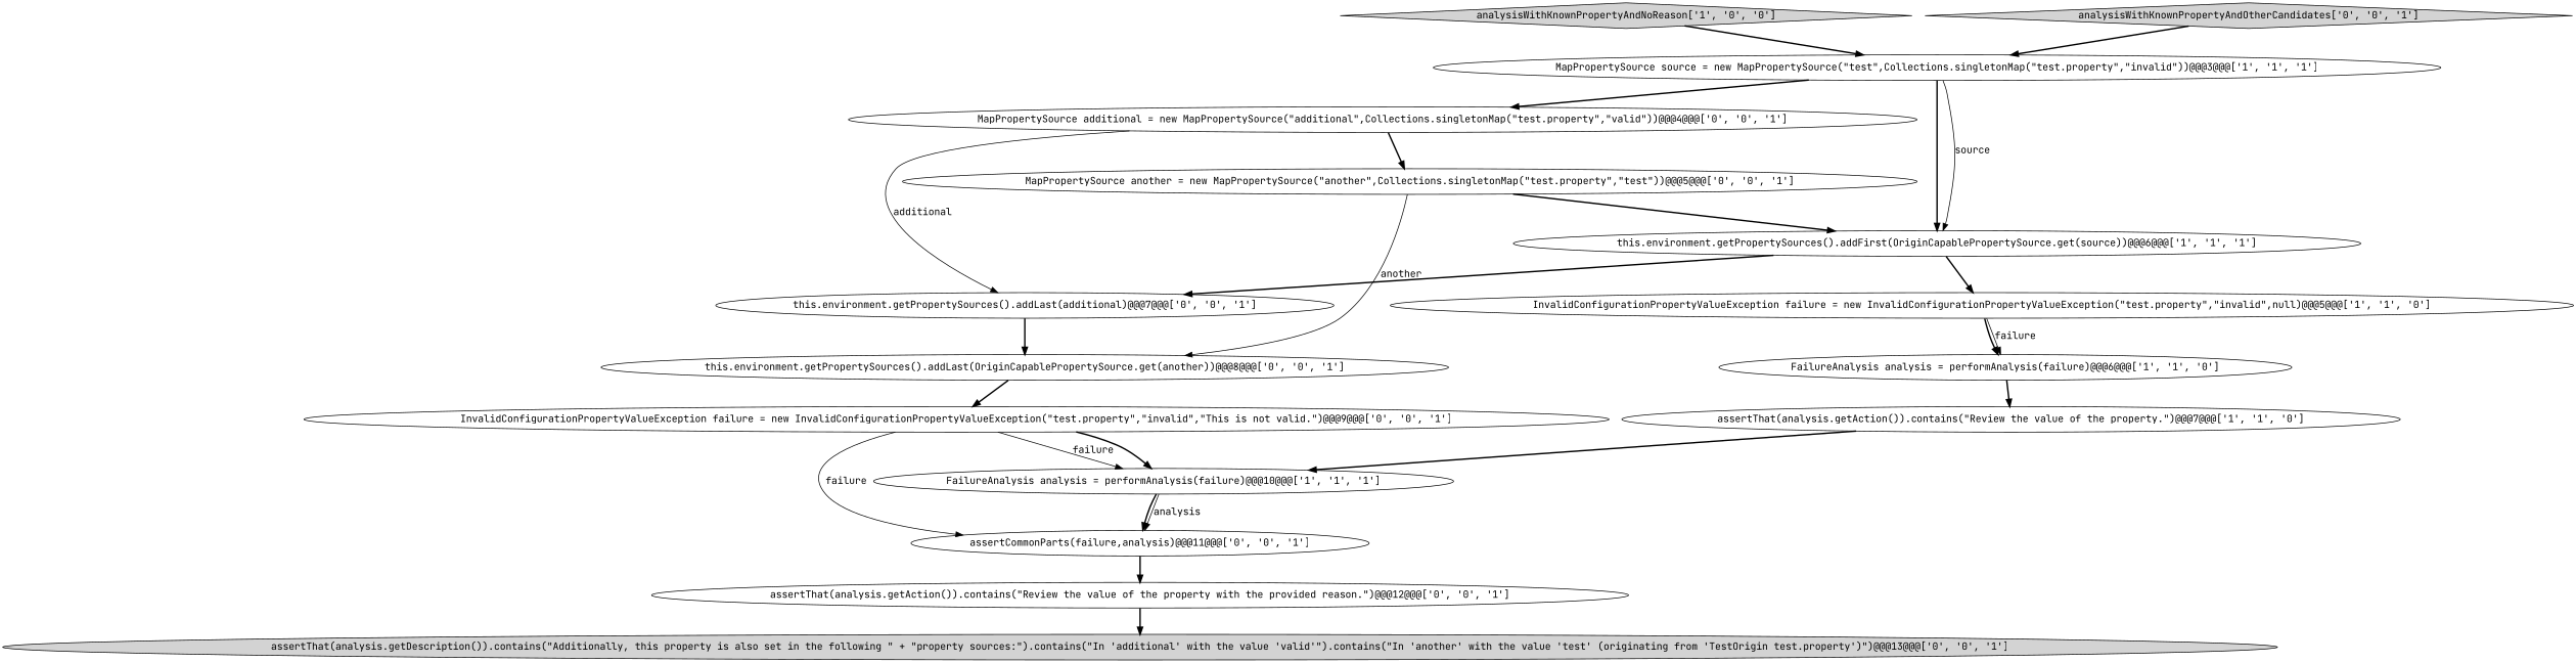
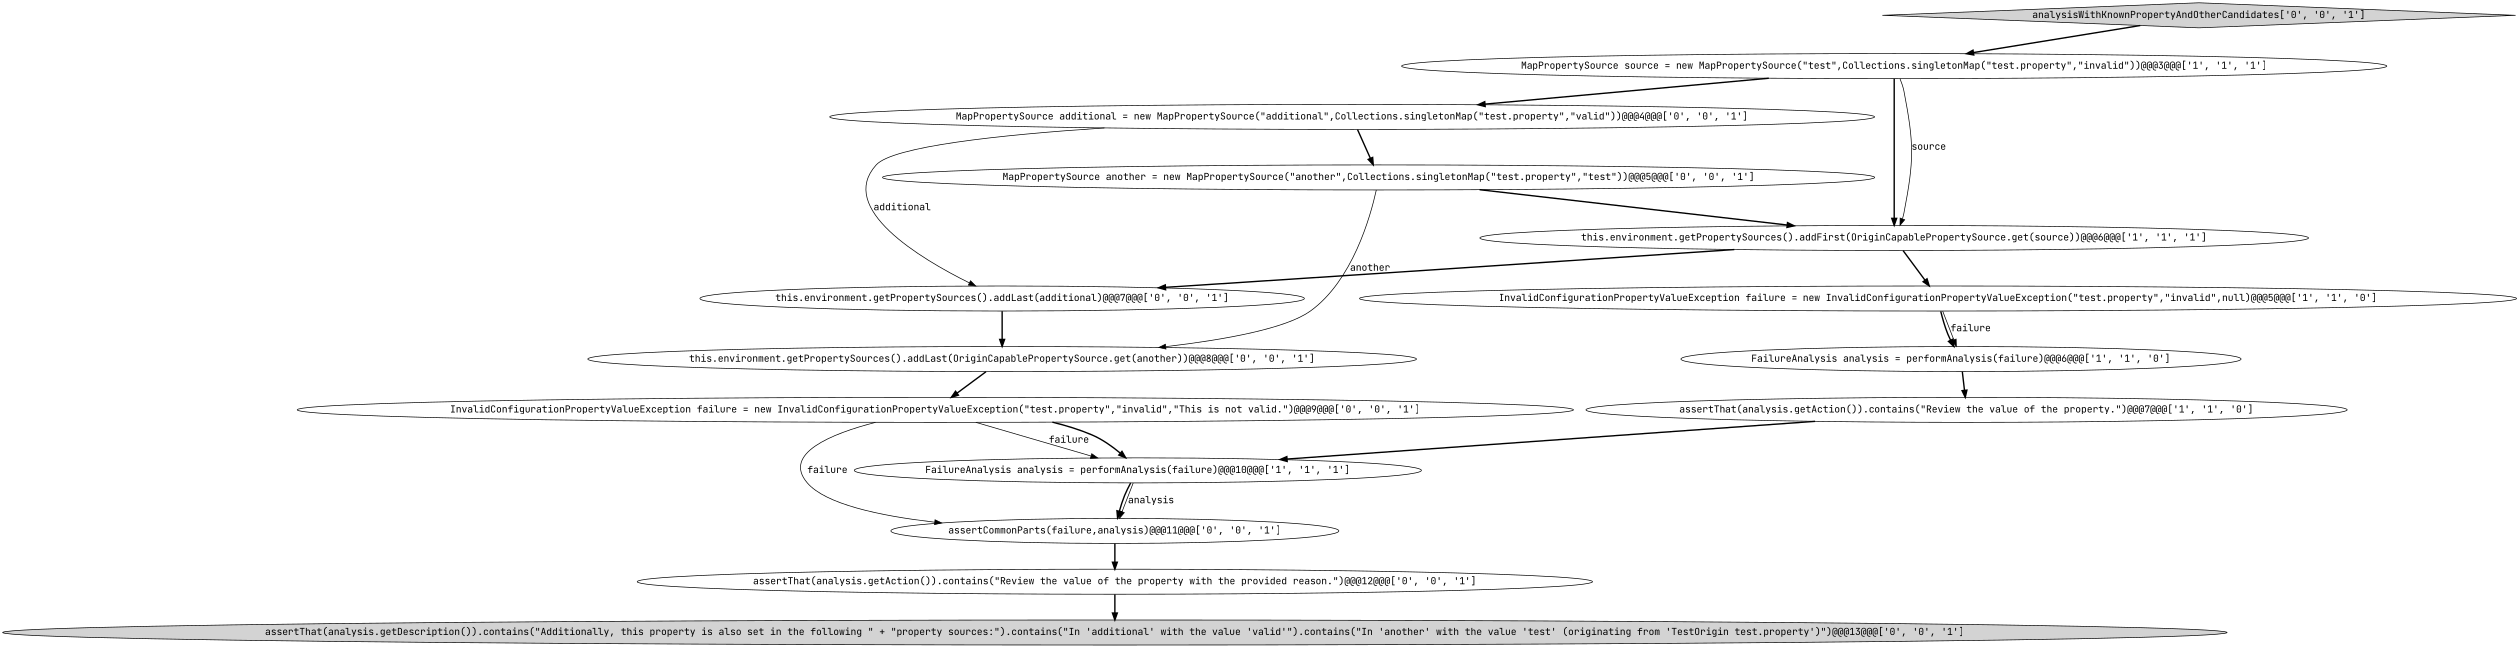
  digraph {
    fontname="JetBrains Mono"
    node [fillcolor=white fontname="JetBrains Mono" shape=ellipse style=filled]
    edge [fontname="JetBrains Mono" style=bold]
    n1 [label="InvalidConfigurationPropertyValueException failure = new InvalidConfigurationPropertyValueException(\"test.property\",\"invalid\",null)@@@5@@@['1', '1', '0']"]
    n2 [label="FailureAnalysis analysis = performAnalysis(failure)@@@6@@@['1', '1', '0']"]
    n3 [label="assertThat(analysis.getAction()).contains(\"Review the value of the property.\")@@@7@@@['1', '1', '0']"]
    n4 [label="assertCommonParts(failure,analysis)@@@11@@@['0', '0', '1']"]
    n5 [label="assertThat(analysis.getAction()).contains(\"Review the value of the property with the provided reason.\")@@@12@@@['0', '0', '1']"]
    n6 [fillcolor=lightgray label="assertThat(analysis.getDescription()).contains(\"Additionally, this property is also set in the following \" + \"property sources:\").contains(\"In 'additional' with the value 'valid'\").contains(\"In 'another' with the value 'test' (originating from 'TestOrigin test.property')\")@@@13@@@['0', '0', '1']"]
    n7 [label="InvalidConfigurationPropertyValueException failure = new InvalidConfigurationPropertyValueException(\"test.property\",\"invalid\",\"This is not valid.\")@@@9@@@['0', '0', '1']"]
    n8 [label="FailureAnalysis analysis = performAnalysis(failure)@@@10@@@['1', '1', '1']"]
    n9 [label="MapPropertySource additional = new MapPropertySource(\"additional\",Collections.singletonMap(\"test.property\",\"valid\"))@@@4@@@['0', '0', '1']"]
    n10 [label="MapPropertySource another = new MapPropertySource(\"another\",Collections.singletonMap(\"test.property\",\"test\"))@@@5@@@['0', '0', '1']"]
    n11 [label="this.environment.getPropertySources().addLast(additional)@@@7@@@['0', '0', '1']"]
    n12 [label="this.environment.getPropertySources().addLast(OriginCapablePropertySource.get(another))@@@8@@@['0', '0', '1']"]
    n13 [label="this.environment.getPropertySources().addFirst(OriginCapablePropertySource.get(source))@@@6@@@['1', '1', '1']"]
    n14 [label="MapPropertySource source = new MapPropertySource(\"test\",Collections.singletonMap(\"test.property\",\"invalid\"))@@@3@@@['1', '1', '1']"]
-   n15 [fillcolor=lightgray label="analysisWithKnownPropertyAndNoReason['1', '0', '0']" shape=diamond]
    n16 [fillcolor=lightgray label="analysisWithKnownPropertyAndOtherCandidates['0', '0', '1']" shape=diamond]
    n1 -> n2
    n1 -> n2 [label=failure style=solid]
    n2 -> n3
    n3 -> n8
    n4 -> n5
    n5 -> n6
    n7 -> n4 [label=failure style=solid]
    n7 -> n8 [label=failure style=solid]
    n7 -> n8
    n8 -> n4 [label=analysis style=solid]
    n8 -> n4
    n9 -> n10
    n9 -> n11 [label=additional style=solid]
    n10 -> n12 [label=another style=solid]
    n10 -> n13
    n11 -> n12
    n12 -> n7
    n13 -> n1
    n13 -> n11
    n14 -> n9
    n14 -> n13 [label=source style=solid]
    n14 -> n13
-   n15 -> n14
    n16 -> n14
  }
